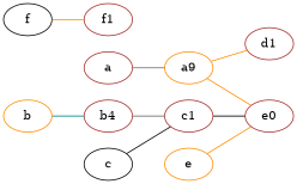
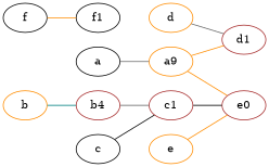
  graph {
    rankdir=LR
    node [color=brown labelfontsize=50]
    edge [color=darkorange]
    n1 [label=e0]
-   a
+   a [color=black]
    n3 [color=darkorange label=a9]
    d1
    c1
    n6 [label=b4]
    f [color=black]
-   f1
+   f1 [color=black]
+   d [color=darkorange]
    e [color=darkorange]
    c [color=black]
    b [color=darkorange]
    a -- n3 [color=gray40]
    n3 -- n1
    n3 -- d1
    c1 -- n1 [color=black]
    n6 -- c1 [color=gray40]
    f -- f1
+   d -- d1 [color=gray40]
    e -- n1
    c -- c1 [color=black]
    b -- n6 [color=teal]
  }
